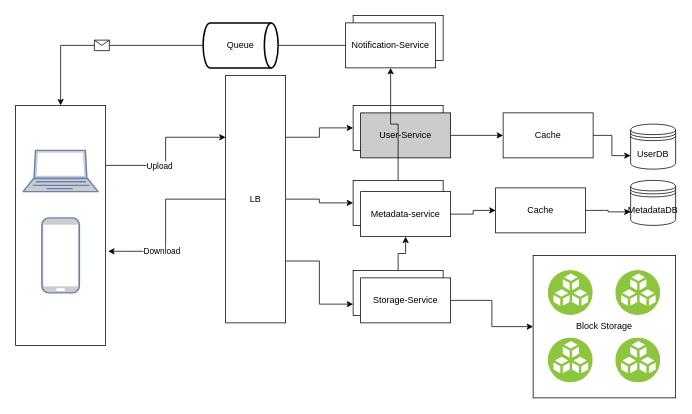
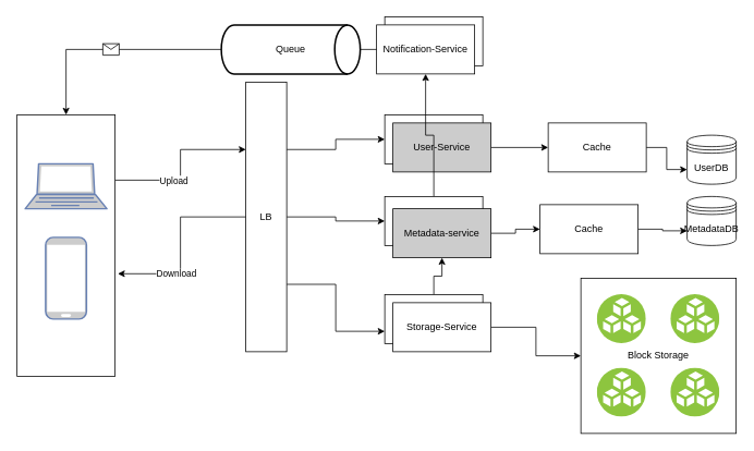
  <mxCell id="0" />
  <mxCell id="1" parent="0" />
  <mxCell id="2" style="edgeStyle=orthogonalEdgeStyle;rounded=0;orthogonalLoop=1;jettySize=auto;html=1;exitX=1;exitY=0.25;exitDx=0;exitDy=0;entryX=0;entryY=0.25;entryDx=0;entryDy=0;" edge="1" parent="1" source="4" target="10"><mxGeometry relative="1" as="geometry" /></mxCell>
  <mxCell id="3" value="Upload" style="edgeLabel;html=1;align=center;verticalAlign=middle;resizable=0;points=[];" vertex="1" connectable="0" parent="2"><mxGeometry x="-0.278" relative="1" as="geometry"><mxPoint as="offset" /></mxGeometry></mxCell>
  <mxCell id="4" value="" style="rounded=0;whiteSpace=wrap;html=1;" vertex="1" parent="1"><mxGeometry x="20" y="140" width="120" height="320" as="geometry" /></mxCell>
  <mxCell id="5" value="" style="fontColor=#0066CC;verticalAlign=top;verticalLabelPosition=bottom;labelPosition=center;align=center;html=1;outlineConnect=0;fillColor=#CCCCCC;strokeColor=#6881B3;gradientColor=none;gradientDirection=north;strokeWidth=2;shape=mxgraph.networks.laptop;" vertex="1" parent="1"><mxGeometry x="30" y="200" width="100" height="55" as="geometry" /></mxCell>
  <mxCell id="6" value="" style="fontColor=#0066CC;verticalAlign=top;verticalLabelPosition=bottom;labelPosition=center;align=center;html=1;outlineConnect=0;fillColor=#CCCCCC;strokeColor=#6881B3;gradientColor=none;gradientDirection=north;strokeWidth=2;shape=mxgraph.networks.mobile;" vertex="1" parent="1"><mxGeometry x="55" y="290" width="50" height="100" as="geometry" /></mxCell>
  <mxCell id="7" style="edgeStyle=orthogonalEdgeStyle;rounded=0;orthogonalLoop=1;jettySize=auto;html=1;exitX=1;exitY=0.25;exitDx=0;exitDy=0;entryX=0;entryY=0.5;entryDx=0;entryDy=0;" edge="1" parent="1" source="10" target="11"><mxGeometry relative="1" as="geometry" /></mxCell>
  <mxCell id="8" style="edgeStyle=orthogonalEdgeStyle;rounded=0;orthogonalLoop=1;jettySize=auto;html=1;exitX=1;exitY=0.5;exitDx=0;exitDy=0;entryX=0;entryY=0.5;entryDx=0;entryDy=0;" edge="1" parent="1" source="10" target="15"><mxGeometry relative="1" as="geometry" /></mxCell>
  <mxCell id="9" style="edgeStyle=orthogonalEdgeStyle;rounded=0;orthogonalLoop=1;jettySize=auto;html=1;exitX=1;exitY=0.75;exitDx=0;exitDy=0;entryX=0;entryY=0.75;entryDx=0;entryDy=0;" edge="1" parent="1" source="10" target="19"><mxGeometry relative="1" as="geometry" /></mxCell>
- <mxCell id="10" value="LB" style="rounded=0;whiteSpace=wrap;html=1;" vertex="1" parent="1"><mxGeometry x="300" y="100" width="80" height="330" as="geometry" /></mxCell>
+ <mxCell id="10" value="LB" style="rounded=0;whiteSpace=wrap;html=1;" vertex="1" parent="1"><mxGeometry x="300" y="100" width="50" height="330" as="geometry" /></mxCell>
  <mxCell id="11" value="" style="rounded=0;whiteSpace=wrap;html=1;" vertex="1" parent="1"><mxGeometry x="470" y="140" width="120" height="60" as="geometry" /></mxCell>
  <mxCell id="12" style="edgeStyle=orthogonalEdgeStyle;rounded=0;orthogonalLoop=1;jettySize=auto;html=1;exitX=1;exitY=0.5;exitDx=0;exitDy=0;" edge="1" parent="1" source="13" target="35"><mxGeometry relative="1" as="geometry" /></mxCell>
  <mxCell id="13" value="User-Service" style="rounded=0;whiteSpace=wrap;html=1;fillColor=#cccccc;" vertex="1" parent="1"><mxGeometry x="480" y="150" width="120" height="60" as="geometry" /></mxCell>
  <mxCell id="14" style="edgeStyle=orthogonalEdgeStyle;rounded=0;orthogonalLoop=1;jettySize=auto;html=1;exitX=0.5;exitY=0;exitDx=0;exitDy=0;entryX=0.5;entryY=1;entryDx=0;entryDy=0;" edge="1" parent="1" source="15" target="31"><mxGeometry relative="1" as="geometry" /></mxCell>
  <mxCell id="15" value="" style="rounded=0;whiteSpace=wrap;html=1;" vertex="1" parent="1"><mxGeometry x="470" y="240" width="120" height="60" as="geometry" /></mxCell>
  <mxCell id="16" style="edgeStyle=orthogonalEdgeStyle;rounded=0;orthogonalLoop=1;jettySize=auto;html=1;exitX=1;exitY=0.5;exitDx=0;exitDy=0;entryX=0;entryY=0.5;entryDx=0;entryDy=0;" edge="1" parent="1" source="17" target="37"><mxGeometry relative="1" as="geometry" /></mxCell>
- <mxCell id="17" value="Metadata-service" style="rounded=0;whiteSpace=wrap;html=1;" vertex="1" parent="1"><mxGeometry x="480" y="255" width="120" height="60" as="geometry" /></mxCell>
+ <mxCell id="17" value="Metadata-service" style="rounded=0;whiteSpace=wrap;html=1;fillColor=#cccccc;" vertex="1" parent="1"><mxGeometry x="480" y="255" width="120" height="60" as="geometry" /></mxCell>
  <mxCell id="18" style="edgeStyle=orthogonalEdgeStyle;rounded=0;orthogonalLoop=1;jettySize=auto;html=1;exitX=0.5;exitY=0;exitDx=0;exitDy=0;entryX=0.5;entryY=1;entryDx=0;entryDy=0;" edge="1" parent="1" source="19" target="17"><mxGeometry relative="1" as="geometry" /></mxCell>
  <mxCell id="19" value="" style="rounded=0;whiteSpace=wrap;html=1;" vertex="1" parent="1"><mxGeometry x="470" y="360" width="120" height="60" as="geometry" /></mxCell>
  <mxCell id="20" value="" style="edgeStyle=orthogonalEdgeStyle;rounded=0;orthogonalLoop=1;jettySize=auto;html=1;" edge="1" parent="1" source="21" target="24"><mxGeometry relative="1" as="geometry" /></mxCell>
  <mxCell id="21" value="Storage-Service" style="rounded=0;whiteSpace=wrap;html=1;" vertex="1" parent="1"><mxGeometry x="480" y="370" width="120" height="60" as="geometry" /></mxCell>
  <mxCell id="22" value="MetadataDB" style="shape=datastore;whiteSpace=wrap;html=1;" vertex="1" parent="1"><mxGeometry x="840" y="240" width="60" height="60" as="geometry" /></mxCell>
  <mxCell id="23" value="UserDB" style="shape=datastore;whiteSpace=wrap;html=1;" vertex="1" parent="1"><mxGeometry x="840" y="165" width="60" height="60" as="geometry" /></mxCell>
  <mxCell id="24" value="Block Storage" style="rounded=0;whiteSpace=wrap;html=1;" vertex="1" parent="1"><mxGeometry x="710" y="340" width="190" height="190" as="geometry" /></mxCell>
  <mxCell id="25" value="" style="image;aspect=fixed;perimeter=ellipsePerimeter;html=1;align=center;shadow=0;dashed=0;fontColor=#4277BB;labelBackgroundColor=default;fontSize=12;spacingTop=3;image=img/lib/ibm/vpc/BlockStorage.svg;" vertex="1" parent="1"><mxGeometry x="730" y="360" width="60" height="60" as="geometry" /></mxCell>
  <mxCell id="26" value="" style="image;aspect=fixed;perimeter=ellipsePerimeter;html=1;align=center;shadow=0;dashed=0;fontColor=#4277BB;labelBackgroundColor=default;fontSize=12;spacingTop=3;image=img/lib/ibm/vpc/BlockStorage.svg;" vertex="1" parent="1"><mxGeometry x="820" y="450" width="60" height="60" as="geometry" /></mxCell>
  <mxCell id="27" value="" style="image;aspect=fixed;perimeter=ellipsePerimeter;html=1;align=center;shadow=0;dashed=0;fontColor=#4277BB;labelBackgroundColor=default;fontSize=12;spacingTop=3;image=img/lib/ibm/vpc/BlockStorage.svg;" vertex="1" parent="1"><mxGeometry x="820" y="360" width="60" height="60" as="geometry" /></mxCell>
  <mxCell id="28" value="" style="image;aspect=fixed;perimeter=ellipsePerimeter;html=1;align=center;shadow=0;dashed=0;fontColor=#4277BB;labelBackgroundColor=default;fontSize=12;spacingTop=3;image=img/lib/ibm/vpc/BlockStorage.svg;" vertex="1" parent="1"><mxGeometry x="730" y="450" width="60" height="60" as="geometry" /></mxCell>
- <mxCell id="29" value="Queue" style="strokeWidth=2;html=1;shape=mxgraph.flowchart.direct_data;whiteSpace=wrap;" vertex="1" parent="1"><mxGeometry x="270" y="30" width="100" height="60" as="geometry" /></mxCell>
+ <mxCell id="29" value="Queue" style="strokeWidth=2;html=1;shape=mxgraph.flowchart.direct_data;whiteSpace=wrap;" vertex="1" parent="1"><mxGeometry x="270" y="30" width="170" height="60" as="geometry" /></mxCell>
  <mxCell id="30" value="" style="rounded=0;whiteSpace=wrap;html=1;" vertex="1" parent="1"><mxGeometry x="470" y="20" width="120" height="60" as="geometry" /></mxCell>
  <mxCell id="31" value="Notification-Service" style="rounded=0;whiteSpace=wrap;html=1;" vertex="1" parent="1"><mxGeometry x="460" y="30" width="120" height="60" as="geometry" /></mxCell>
  <mxCell id="32" style="edgeStyle=orthogonalEdgeStyle;rounded=0;orthogonalLoop=1;jettySize=auto;html=1;exitX=0;exitY=0.5;exitDx=0;exitDy=0;entryX=1.028;entryY=0.608;entryDx=0;entryDy=0;entryPerimeter=0;" edge="1" parent="1" source="10" target="4"><mxGeometry relative="1" as="geometry" /></mxCell>
  <mxCell id="33" value="Download" style="edgeLabel;html=1;align=center;verticalAlign=middle;resizable=0;points=[];" vertex="1" connectable="0" parent="32"><mxGeometry x="0.368" relative="1" as="geometry"><mxPoint as="offset" /></mxGeometry></mxCell>
  <mxCell id="34" style="edgeStyle=orthogonalEdgeStyle;rounded=0;orthogonalLoop=1;jettySize=auto;html=1;exitX=1;exitY=0.5;exitDx=0;exitDy=0;entryX=0;entryY=0.7;entryDx=0;entryDy=0;" edge="1" parent="1" source="35" target="23"><mxGeometry relative="1" as="geometry" /></mxCell>
  <mxCell id="35" value="Cache" style="rounded=0;whiteSpace=wrap;html=1;" vertex="1" parent="1"><mxGeometry x="670" y="150" width="120" height="60" as="geometry" /></mxCell>
  <mxCell id="36" style="edgeStyle=orthogonalEdgeStyle;rounded=0;orthogonalLoop=1;jettySize=auto;html=1;exitX=1;exitY=0.5;exitDx=0;exitDy=0;entryX=0;entryY=0.7;entryDx=0;entryDy=0;" edge="1" parent="1" source="37" target="22"><mxGeometry relative="1" as="geometry" /></mxCell>
  <mxCell id="37" value="Cache" style="rounded=0;whiteSpace=wrap;html=1;" vertex="1" parent="1"><mxGeometry x="660" y="250" width="120" height="60" as="geometry" /></mxCell>
  <mxCell id="38" value="" style="endArrow=classic;html=1;rounded=0;exitX=0;exitY=0.5;exitDx=0;exitDy=0;exitPerimeter=0;entryX=0.5;entryY=0;entryDx=0;entryDy=0;" edge="1" parent="1" source="29" target="4"><mxGeometry relative="1" as="geometry"><mxPoint x="380" y="490" as="sourcePoint" /><mxPoint x="90" y="450" as="targetPoint" /><Array as="points"><mxPoint x="80" y="60" /></Array></mxGeometry></mxCell>
  <mxCell id="39" value="" style="shape=message;html=1;outlineConnect=0;" vertex="1" parent="38"><mxGeometry width="20" height="14" relative="1" as="geometry"><mxPoint x="-10" y="-7" as="offset" /></mxGeometry></mxCell>
  <mxCell id="40" style="edgeStyle=orthogonalEdgeStyle;rounded=0;orthogonalLoop=1;jettySize=auto;html=1;exitX=0;exitY=0.5;exitDx=0;exitDy=0;entryX=1;entryY=0.5;entryDx=0;entryDy=0;entryPerimeter=0;endArrow=none;" edge="1" parent="1" source="31" target="29"><mxGeometry relative="1" as="geometry" /></mxCell>
